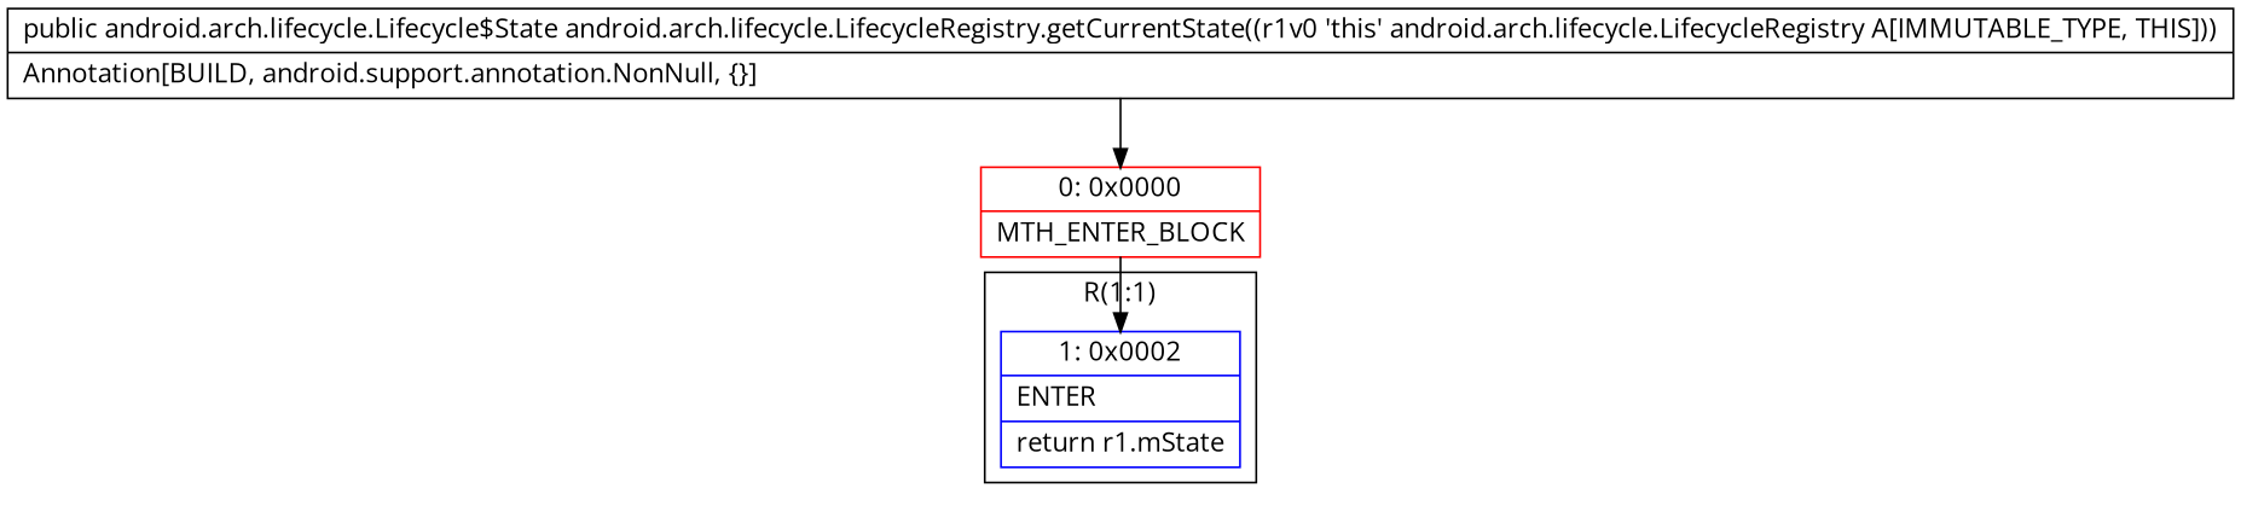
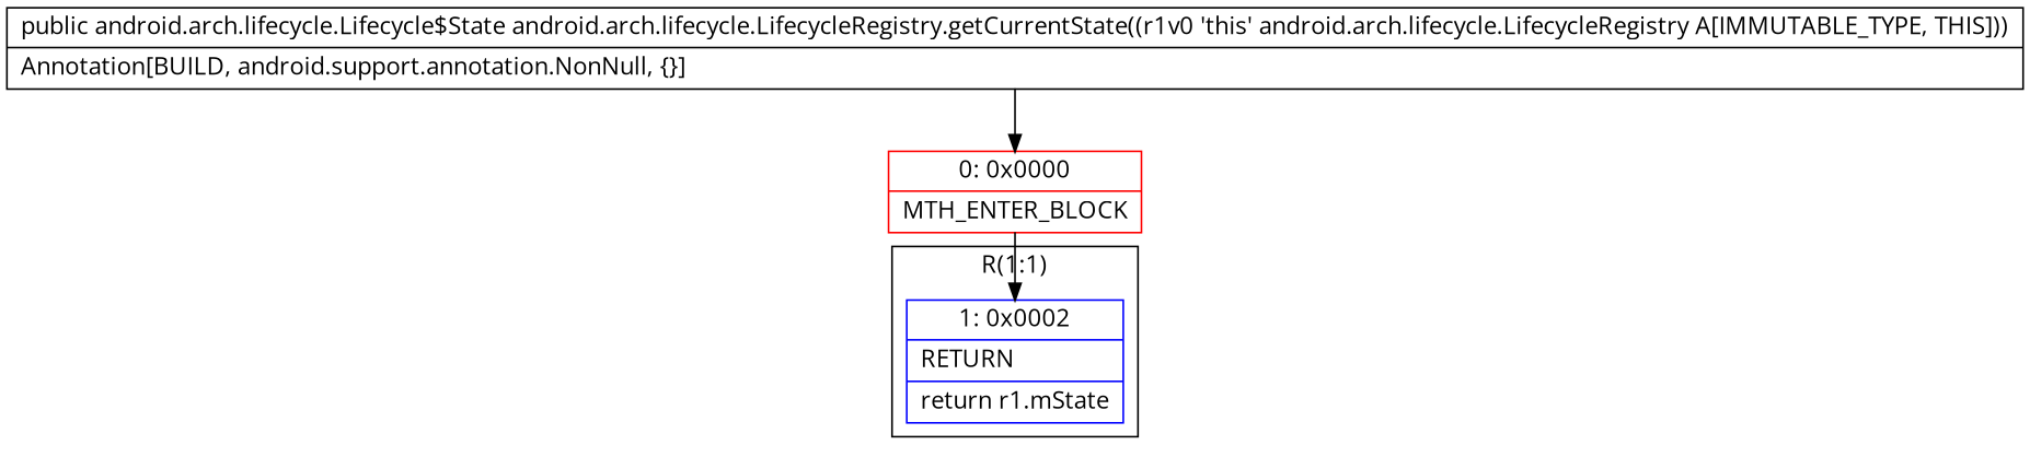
  digraph {
    fontname="Open Sans"
    node [shape=record fontname="Open Sans"]
    edge [fontname="Open Sans"]
-   n1 [color=blue label="{1\:\ 0x0002|ENTER\l|return r1.mState\l}"]
+   n1 [color=blue label="{1\:\ 0x0002|RETURN\l|return r1.mState\l}"]
    n2 [color=red label="{0\:\ 0x0000|MTH_ENTER_BLOCK\l}"]
    n3 [label="{public android.arch.lifecycle.Lifecycle$State android.arch.lifecycle.LifecycleRegistry.getCurrentState((r1v0 'this' android.arch.lifecycle.LifecycleRegistry A[IMMUTABLE_TYPE, THIS]))  | Annotation[BUILD, android.support.annotation.NonNull, \{\}]\l}"]
    subgraph cluster_1 {
      label="R(1:1)"
      n1
    }
    n2 -> n1
    n3 -> n2
  }
